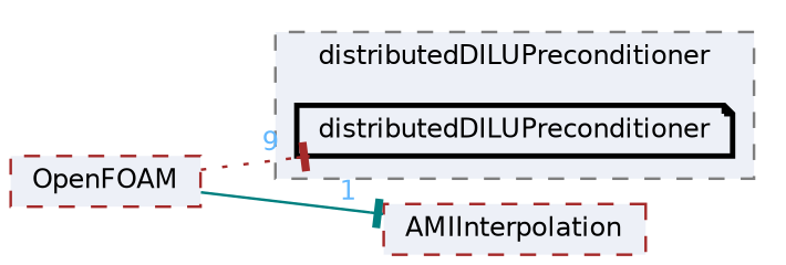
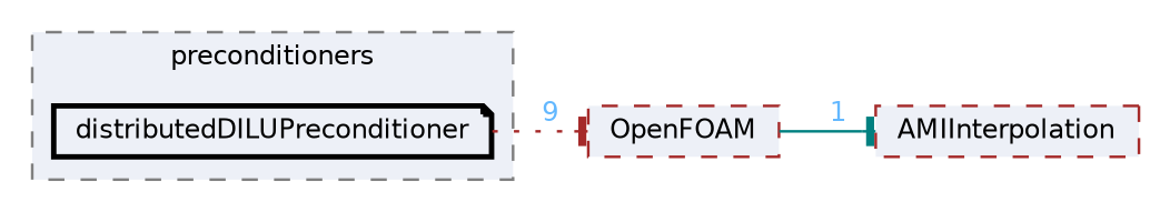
  digraph {
    compound=true
    rankdir=LR
    node [color=brown fillcolor="#edf0f7" fontname=Helvetica fontsize=10 shape=box style="filled,dashed"]
    edge [arrowhead=tee fontcolor=steelblue1 fontname=Helvetica fontsize=10 labeldistance=1.5 labelfontname=Helvetica labelfontsize=10]
    n1 [color=black height=0.2 label=distributedDILUPreconditioner shape=note style="filled,bold" width=0.4]
    n2 [height=0.2 label=OpenFOAM width=0.4]
    n3 [height=0.2 label=AMIInterpolation width=0.4]
    subgraph cluster_1 {
      bgcolor="#edf0f7"
      fontname=Helvetica
      fontsize=10
-     label=distributedDILUPreconditioner
+     label=preconditioners
      pencolor=grey50
      style="filled,dashed"
      n1
    }
-   n2 -> n1 [color=brown headlabel=9 style=dotted]
+   n1 -> n2 [color=brown headlabel=9 style=dotted]
    n2 -> n3 [color=teal headlabel=1 style=solid]
  }
